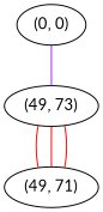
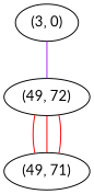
  graph {
    fontname=Lato
    node [fontname=Lato]
    edge [color=red fontname=Lato weight=1]
-   "(49, 72)" [label="(49, 73)"]
+   "(49, 72)"
    "(49, 71)"
-   "(0, 0)"
+   "(0, 0)" [label="(3, 0)"]
    "(49, 72)" -- "(49, 71)"
    "(49, 72)" -- "(49, 71)"
    "(49, 72)" -- "(49, 71)"
    "(0, 0)" -- "(49, 72)" [color=purple weight=4]
  }
